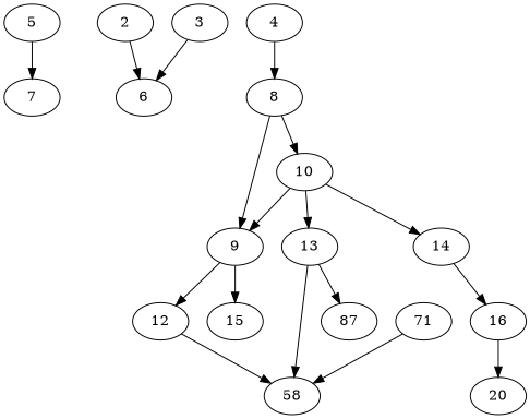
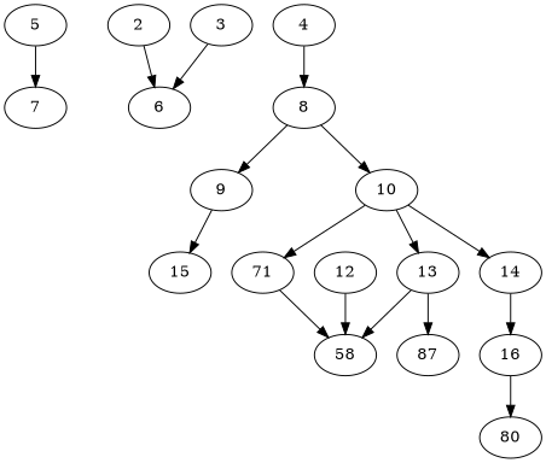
  digraph {
    node [alpha=0.03]
    7 [alpha=0.12 expect_size=30561280]
    2 [alpha=0.20 expect_size=9327616]
    6 [alpha=0.14 expect_size=11233280]
    3 [alpha=0.02 expect_size=48995328]
    4 [expect_size=31737856]
    8 [alpha=0.06 expect_size=35790848]
    9 [expect_size=16526336]
    10 [expect_size=38177792]
    12 [alpha=0.19 expect_size=34213888]
    15 [expect_size=46013440]
    n11 [alpha=0.07 expect_size=35775488 label=71]
    13 [alpha=0.18 expect_size=33643520]
    14 [alpha=0.11 expect_size=39019520]
    5 [alpha=0.02 expect_size=31493120]
    n15 [alpha=0.20 expect_size=17582080 label=58]
    n16 [alpha=0.08 expect_size=35847168 label=87]
    16 [alpha=0.06 expect_size=49592320]
-   20 [alpha=0.01 expect_size=39051264]
+   20 [alpha=0.01 expect_size=39051264 label=80]
    2 -> 6
    3 -> 6
    4 -> 8
    8 -> 9
    8 -> 10
-   9 -> 12
    9 -> 15
-   10 -> 9
+   10 -> n11
    10 -> 13
    10 -> 14
    12 -> n15
    n11 -> n15
    13 -> n15
    13 -> n16
    14 -> 16
    5 -> 7
    16 -> 20
  }
